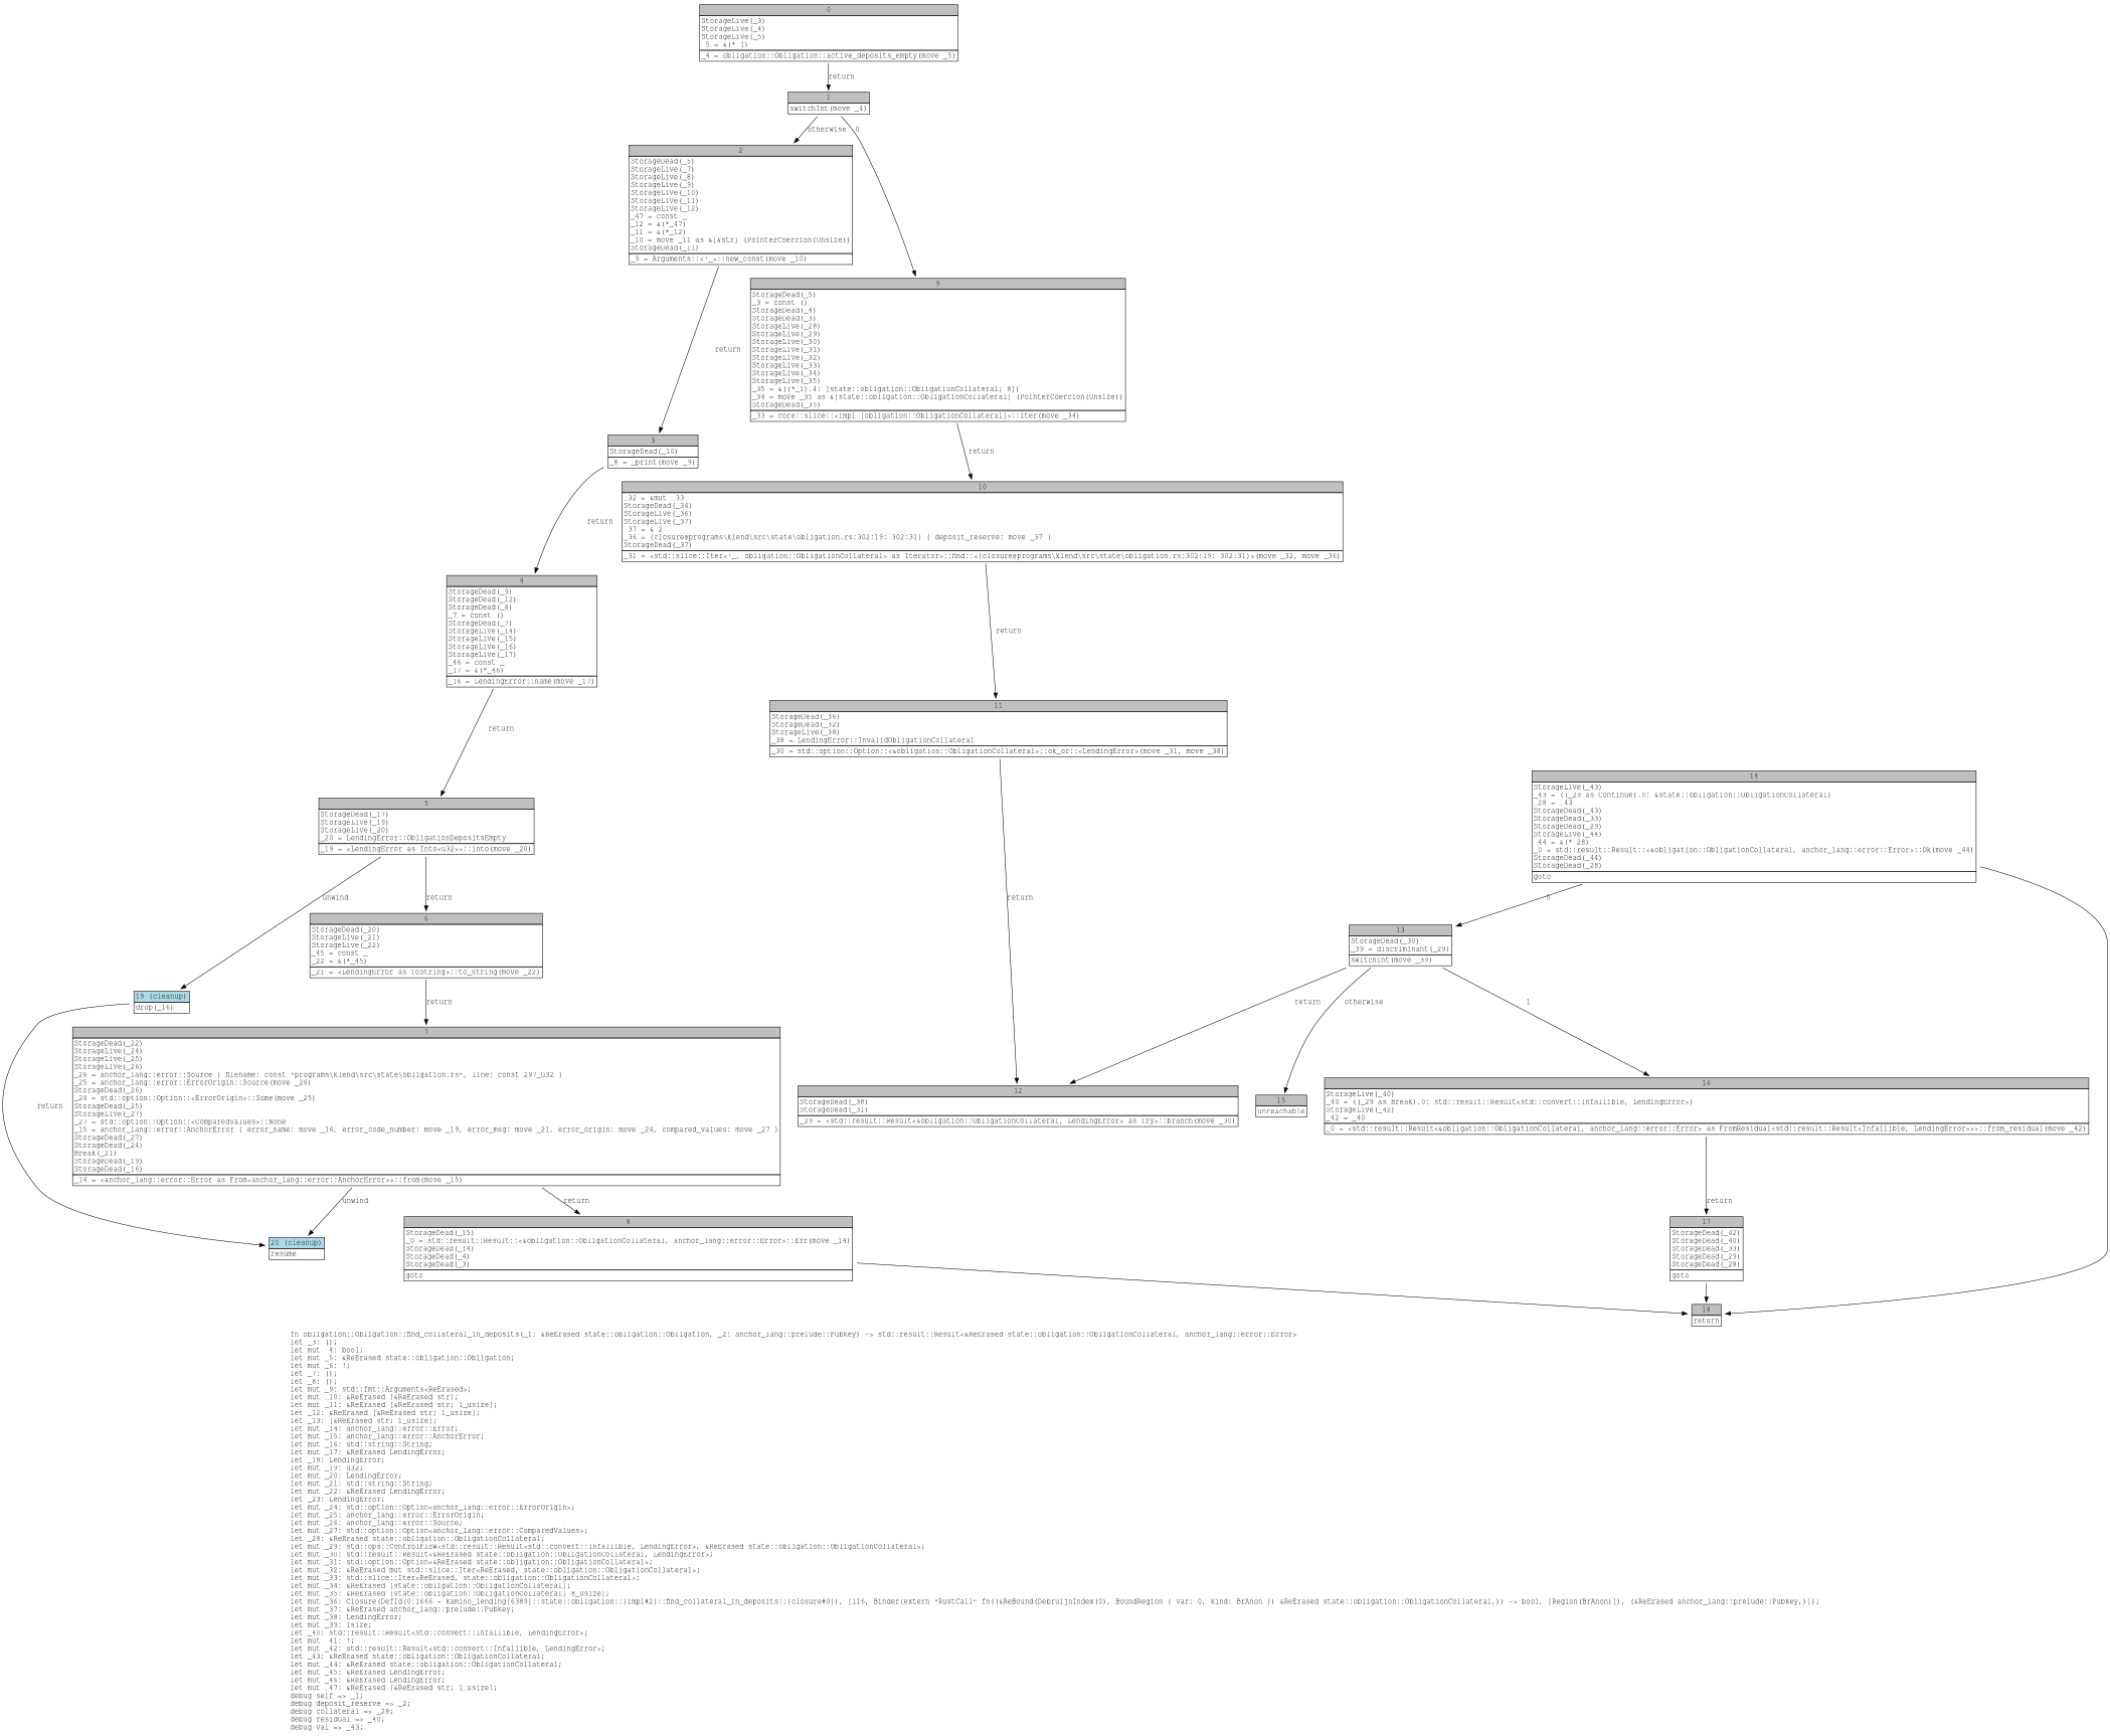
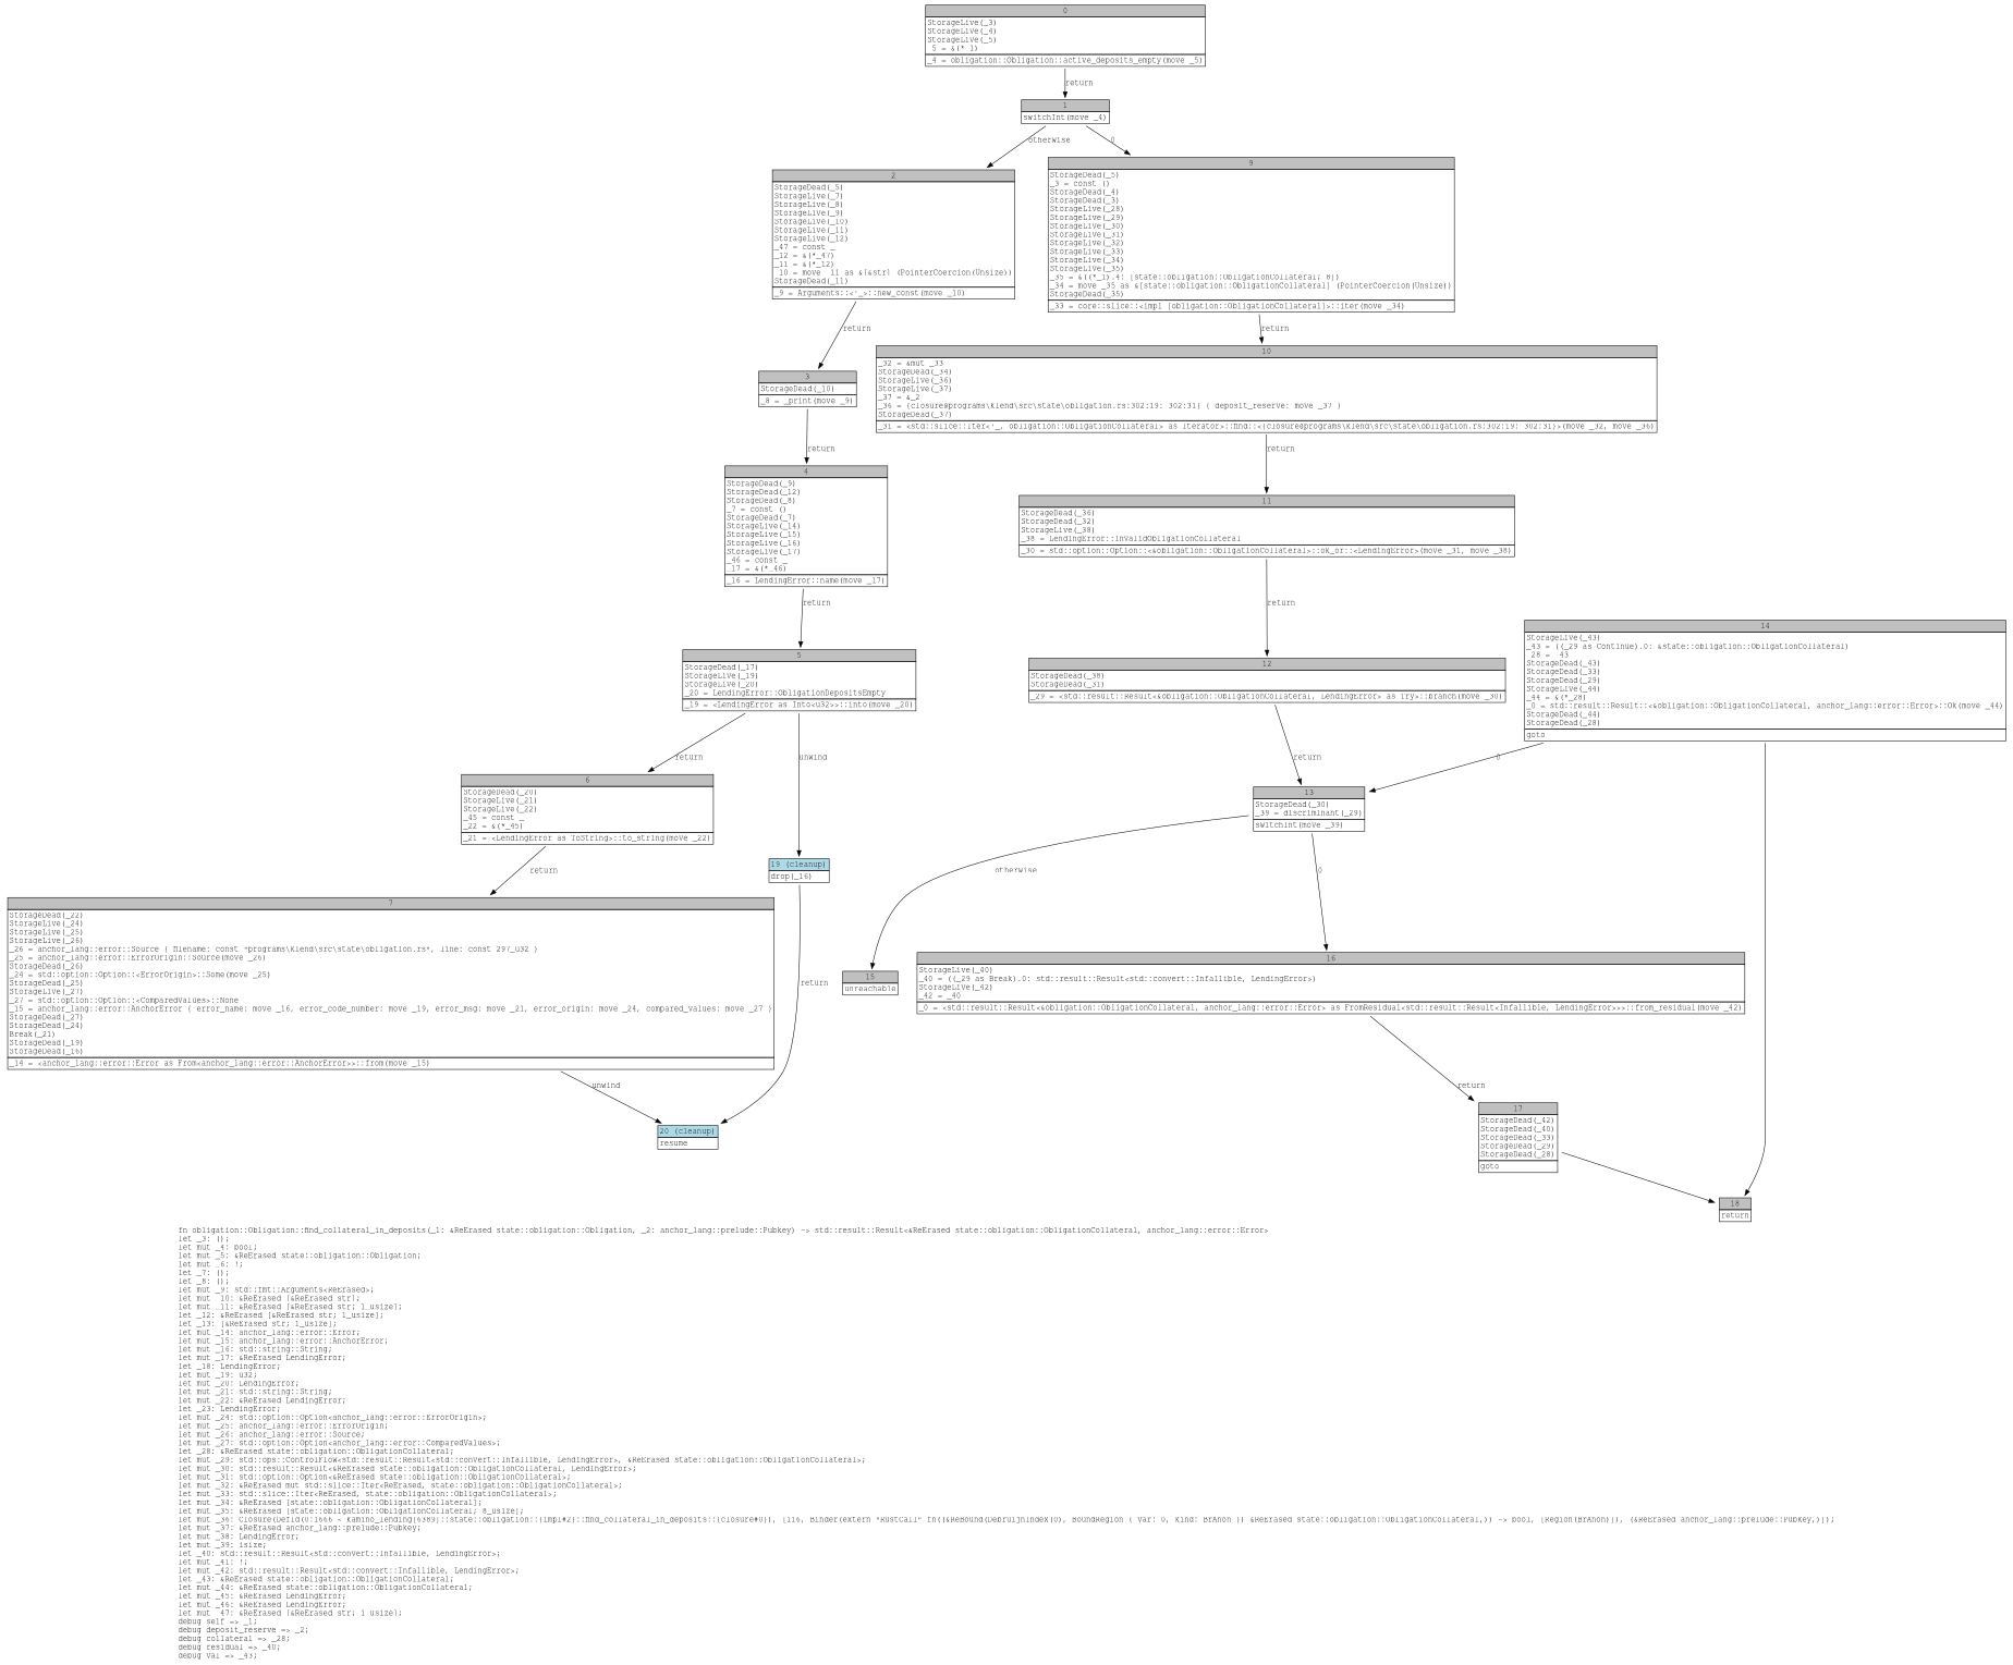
  digraph {
    fontname="Courier, monospace"
    label=<fn obligation::Obligation::find_collateral_in_deposits(_1: &amp;ReErased state::obligation::Obligation, _2: anchor_lang::prelude::Pubkey) -&gt; std::result::Result&lt;&amp;ReErased state::obligation::ObligationCollateral, anchor_lang::error::Error&gt;<br align="left"/>let _3: ();<br align="left"/>let mut _4: bool;<br align="left"/>let mut _5: &amp;ReErased state::obligation::Obligation;<br align="left"/>let mut _6: !;<br align="left"/>let _7: ();<br align="left"/>let _8: ();<br align="left"/>let mut _9: std::fmt::Arguments&lt;ReErased&gt;;<br align="left"/>let mut _10: &amp;ReErased [&amp;ReErased str];<br align="left"/>let mut _11: &amp;ReErased [&amp;ReErased str; 1_usize];<br align="left"/>let _12: &amp;ReErased [&amp;ReErased str; 1_usize];<br align="left"/>let _13: [&amp;ReErased str; 1_usize];<br align="left"/>let mut _14: anchor_lang::error::Error;<br align="left"/>let mut _15: anchor_lang::error::AnchorError;<br align="left"/>let mut _16: std::string::String;<br align="left"/>let mut _17: &amp;ReErased LendingError;<br align="left"/>let _18: LendingError;<br align="left"/>let mut _19: u32;<br align="left"/>let mut _20: LendingError;<br align="left"/>let mut _21: std::string::String;<br align="left"/>let mut _22: &amp;ReErased LendingError;<br align="left"/>let _23: LendingError;<br align="left"/>let mut _24: std::option::Option&lt;anchor_lang::error::ErrorOrigin&gt;;<br align="left"/>let mut _25: anchor_lang::error::ErrorOrigin;<br align="left"/>let mut _26: anchor_lang::error::Source;<br align="left"/>let mut _27: std::option::Option&lt;anchor_lang::error::ComparedValues&gt;;<br align="left"/>let _28: &amp;ReErased state::obligation::ObligationCollateral;<br align="left"/>let mut _29: std::ops::ControlFlow&lt;std::result::Result&lt;std::convert::Infallible, LendingError&gt;, &amp;ReErased state::obligation::ObligationCollateral&gt;;<br align="left"/>let mut _30: std::result::Result&lt;&amp;ReErased state::obligation::ObligationCollateral, LendingError&gt;;<br align="left"/>let mut _31: std::option::Option&lt;&amp;ReErased state::obligation::ObligationCollateral&gt;;<br align="left"/>let mut _32: &amp;ReErased mut std::slice::Iter&lt;ReErased, state::obligation::ObligationCollateral&gt;;<br align="left"/>let mut _33: std::slice::Iter&lt;ReErased, state::obligation::ObligationCollateral&gt;;<br align="left"/>let mut _34: &amp;ReErased [state::obligation::ObligationCollateral];<br align="left"/>let mut _35: &amp;ReErased [state::obligation::ObligationCollateral; 8_usize];<br align="left"/>let mut _36: Closure(DefId(0:1666 ~ kamino_lending[6389]::state::obligation::{impl#2}::find_collateral_in_deposits::{closure#0}), [i16, Binder(extern &quot;RustCall&quot; fn((&amp;ReBound(DebruijnIndex(0), BoundRegion { var: 0, kind: BrAnon }) &amp;ReErased state::obligation::ObligationCollateral,)) -&gt; bool, [Region(BrAnon)]), (&amp;ReErased anchor_lang::prelude::Pubkey,)]);<br align="left"/>let mut _37: &amp;ReErased anchor_lang::prelude::Pubkey;<br align="left"/>let mut _38: LendingError;<br align="left"/>let mut _39: isize;<br align="left"/>let _40: std::result::Result&lt;std::convert::Infallible, LendingError&gt;;<br align="left"/>let mut _41: !;<br align="left"/>let mut _42: std::result::Result&lt;std::convert::Infallible, LendingError&gt;;<br align="left"/>let _43: &amp;ReErased state::obligation::ObligationCollateral;<br align="left"/>let mut _44: &amp;ReErased state::obligation::ObligationCollateral;<br align="left"/>let mut _45: &amp;ReErased LendingError;<br align="left"/>let mut _46: &amp;ReErased LendingError;<br align="left"/>let mut _47: &amp;ReErased [&amp;ReErased str; 1_usize];<br align="left"/>debug self =&gt; _1;<br align="left"/>debug deposit_reserve =&gt; _2;<br align="left"/>debug collateral =&gt; _28;<br align="left"/>debug residual =&gt; _40;<br align="left"/>debug val =&gt; _43;<br align="left"/>>
    node [fontname="Courier, monospace" shape=none]
    edge [fontname="Courier, monospace"]
    n1 [label=<<table border="0" cellborder="1" cellspacing="0"><tr><td bgcolor="gray" align="center" colspan="1">0</td></tr><tr><td align="left" balign="left">StorageLive(_3)<br/>StorageLive(_4)<br/>StorageLive(_5)<br/>_5 = &amp;(*_1)<br/></td></tr><tr><td align="left">_4 = obligation::Obligation::active_deposits_empty(move _5)</td></tr></table>>]
    n2 [label=<<table border="0" cellborder="1" cellspacing="0"><tr><td bgcolor="gray" align="center" colspan="1">1</td></tr><tr><td align="left">switchInt(move _4)</td></tr></table>>]
    n3 [label=<<table border="0" cellborder="1" cellspacing="0"><tr><td bgcolor="gray" align="center" colspan="1">2</td></tr><tr><td align="left" balign="left">StorageDead(_5)<br/>StorageLive(_7)<br/>StorageLive(_8)<br/>StorageLive(_9)<br/>StorageLive(_10)<br/>StorageLive(_11)<br/>StorageLive(_12)<br/>_47 = const _<br/>_12 = &amp;(*_47)<br/>_11 = &amp;(*_12)<br/>_10 = move _11 as &amp;[&amp;str] (PointerCoercion(Unsize))<br/>StorageDead(_11)<br/></td></tr><tr><td align="left">_9 = Arguments::&lt;'_&gt;::new_const(move _10)</td></tr></table>>]
    n4 [label=<<table border="0" cellborder="1" cellspacing="0"><tr><td bgcolor="gray" align="center" colspan="1">9</td></tr><tr><td align="left" balign="left">StorageDead(_5)<br/>_3 = const ()<br/>StorageDead(_4)<br/>StorageDead(_3)<br/>StorageLive(_28)<br/>StorageLive(_29)<br/>StorageLive(_30)<br/>StorageLive(_31)<br/>StorageLive(_32)<br/>StorageLive(_33)<br/>StorageLive(_34)<br/>StorageLive(_35)<br/>_35 = &amp;((*_1).4: [state::obligation::ObligationCollateral; 8])<br/>_34 = move _35 as &amp;[state::obligation::ObligationCollateral] (PointerCoercion(Unsize))<br/>StorageDead(_35)<br/></td></tr><tr><td align="left">_33 = core::slice::&lt;impl [obligation::ObligationCollateral]&gt;::iter(move _34)</td></tr></table>>]
    n5 [label=<<table border="0" cellborder="1" cellspacing="0"><tr><td bgcolor="gray" align="center" colspan="1">3</td></tr><tr><td align="left" balign="left">StorageDead(_10)<br/></td></tr><tr><td align="left">_8 = _print(move _9)</td></tr></table>>]
    n6 [label=<<table border="0" cellborder="1" cellspacing="0"><tr><td bgcolor="gray" align="center" colspan="1">10</td></tr><tr><td align="left" balign="left">_32 = &amp;mut _33<br/>StorageDead(_34)<br/>StorageLive(_36)<br/>StorageLive(_37)<br/>_37 = &amp;_2<br/>_36 = {closure@programs\klend\src\state\obligation.rs:302:19: 302:31} { deposit_reserve: move _37 }<br/>StorageDead(_37)<br/></td></tr><tr><td align="left">_31 = &lt;std::slice::Iter&lt;'_, obligation::ObligationCollateral&gt; as Iterator&gt;::find::&lt;{closure@programs\klend\src\state\obligation.rs:302:19: 302:31}&gt;(move _32, move _36)</td></tr></table>>]
    n7 [label=<<table border="0" cellborder="1" cellspacing="0"><tr><td bgcolor="gray" align="center" colspan="1">4</td></tr><tr><td align="left" balign="left">StorageDead(_9)<br/>StorageDead(_12)<br/>StorageDead(_8)<br/>_7 = const ()<br/>StorageDead(_7)<br/>StorageLive(_14)<br/>StorageLive(_15)<br/>StorageLive(_16)<br/>StorageLive(_17)<br/>_46 = const _<br/>_17 = &amp;(*_46)<br/></td></tr><tr><td align="left">_16 = LendingError::name(move _17)</td></tr></table>>]
    n8 [label=<<table border="0" cellborder="1" cellspacing="0"><tr><td bgcolor="gray" align="center" colspan="1">5</td></tr><tr><td align="left" balign="left">StorageDead(_17)<br/>StorageLive(_19)<br/>StorageLive(_20)<br/>_20 = LendingError::ObligationDepositsEmpty<br/></td></tr><tr><td align="left">_19 = &lt;LendingError as Into&lt;u32&gt;&gt;::into(move _20)</td></tr></table>>]
    n9 [label=<<table border="0" cellborder="1" cellspacing="0"><tr><td bgcolor="gray" align="center" colspan="1">6</td></tr><tr><td align="left" balign="left">StorageDead(_20)<br/>StorageLive(_21)<br/>StorageLive(_22)<br/>_45 = const _<br/>_22 = &amp;(*_45)<br/></td></tr><tr><td align="left">_21 = &lt;LendingError as ToString&gt;::to_string(move _22)</td></tr></table>>]
    n10 [label=<<table border="0" cellborder="1" cellspacing="0"><tr><td bgcolor="lightblue" align="center" colspan="1">19 (cleanup)</td></tr><tr><td align="left">drop(_16)</td></tr></table>>]
    n11 [label=<<table border="0" cellborder="1" cellspacing="0"><tr><td bgcolor="gray" align="center" colspan="1">7</td></tr><tr><td align="left" balign="left">StorageDead(_22)<br/>StorageLive(_24)<br/>StorageLive(_25)<br/>StorageLive(_26)<br/>_26 = anchor_lang::error::Source { filename: const &quot;programs\\klend\\src\\state\\obligation.rs&quot;, line: const 297_u32 }<br/>_25 = anchor_lang::error::ErrorOrigin::Source(move _26)<br/>StorageDead(_26)<br/>_24 = std::option::Option::&lt;ErrorOrigin&gt;::Some(move _25)<br/>StorageDead(_25)<br/>StorageLive(_27)<br/>_27 = std::option::Option::&lt;ComparedValues&gt;::None<br/>_15 = anchor_lang::error::AnchorError { error_name: move _16, error_code_number: move _19, error_msg: move _21, error_origin: move _24, compared_values: move _27 }<br/>StorageDead(_27)<br/>StorageDead(_24)<br/>Break(_21)<br/>StorageDead(_19)<br/>StorageDead(_16)<br/></td></tr><tr><td align="left">_14 = &lt;anchor_lang::error::Error as From&lt;anchor_lang::error::AnchorError&gt;&gt;::from(move _15)</td></tr></table>>]
    n12 [label=<<table border="0" cellborder="1" cellspacing="0"><tr><td bgcolor="lightblue" align="center" colspan="1">20 (cleanup)</td></tr><tr><td align="left">resume</td></tr></table>>]
-   n13 [label=<<table border="0" cellborder="1" cellspacing="0"><tr><td bgcolor="gray" align="center" colspan="1">8</td></tr><tr><td align="left" balign="left">StorageDead(_15)<br/>_0 = std::result::Result::&lt;&amp;obligation::ObligationCollateral, anchor_lang::error::Error&gt;::Err(move _14)<br/>StorageDead(_14)<br/>StorageDead(_4)<br/>StorageDead(_3)<br/></td></tr><tr><td align="left">goto</td></tr></table>>]
    n14 [label=<<table border="0" cellborder="1" cellspacing="0"><tr><td bgcolor="gray" align="center" colspan="1">18</td></tr><tr><td align="left">return</td></tr></table>>]
    n15 [label=<<table border="0" cellborder="1" cellspacing="0"><tr><td bgcolor="gray" align="center" colspan="1">11</td></tr><tr><td align="left" balign="left">StorageDead(_36)<br/>StorageDead(_32)<br/>StorageLive(_38)<br/>_38 = LendingError::InvalidObligationCollateral<br/></td></tr><tr><td align="left">_30 = std::option::Option::&lt;&amp;obligation::ObligationCollateral&gt;::ok_or::&lt;LendingError&gt;(move _31, move _38)</td></tr></table>>]
    n16 [label=<<table border="0" cellborder="1" cellspacing="0"><tr><td bgcolor="gray" align="center" colspan="1">12</td></tr><tr><td align="left" balign="left">StorageDead(_38)<br/>StorageDead(_31)<br/></td></tr><tr><td align="left">_29 = &lt;std::result::Result&lt;&amp;obligation::ObligationCollateral, LendingError&gt; as Try&gt;::branch(move _30)</td></tr></table>>]
    n17 [label=<<table border="0" cellborder="1" cellspacing="0"><tr><td bgcolor="gray" align="center" colspan="1">13</td></tr><tr><td align="left" balign="left">StorageDead(_30)<br/>_39 = discriminant(_29)<br/></td></tr><tr><td align="left">switchInt(move _39)</td></tr></table>>]
    n18 [label=<<table border="0" cellborder="1" cellspacing="0"><tr><td bgcolor="gray" align="center" colspan="1">15</td></tr><tr><td align="left">unreachable</td></tr></table>>]
    n19 [label=<<table border="0" cellborder="1" cellspacing="0"><tr><td bgcolor="gray" align="center" colspan="1">16</td></tr><tr><td align="left" balign="left">StorageLive(_40)<br/>_40 = ((_29 as Break).0: std::result::Result&lt;std::convert::Infallible, LendingError&gt;)<br/>StorageLive(_42)<br/>_42 = _40<br/></td></tr><tr><td align="left">_0 = &lt;std::result::Result&lt;&amp;obligation::ObligationCollateral, anchor_lang::error::Error&gt; as FromResidual&lt;std::result::Result&lt;Infallible, LendingError&gt;&gt;&gt;::from_residual(move _42)</td></tr></table>>]
    n20 [label=<<table border="0" cellborder="1" cellspacing="0"><tr><td bgcolor="gray" align="center" colspan="1">14</td></tr><tr><td align="left" balign="left">StorageLive(_43)<br/>_43 = ((_29 as Continue).0: &amp;state::obligation::ObligationCollateral)<br/>_28 = _43<br/>StorageDead(_43)<br/>StorageDead(_33)<br/>StorageDead(_29)<br/>StorageLive(_44)<br/>_44 = &amp;(*_28)<br/>_0 = std::result::Result::&lt;&amp;obligation::ObligationCollateral, anchor_lang::error::Error&gt;::Ok(move _44)<br/>StorageDead(_44)<br/>StorageDead(_28)<br/></td></tr><tr><td align="left">goto</td></tr></table>>]
    n21 [label=<<table border="0" cellborder="1" cellspacing="0"><tr><td bgcolor="gray" align="center" colspan="1">17</td></tr><tr><td align="left" balign="left">StorageDead(_42)<br/>StorageDead(_40)<br/>StorageDead(_33)<br/>StorageDead(_29)<br/>StorageDead(_28)<br/></td></tr><tr><td align="left">goto</td></tr></table>>]
    n1 -> n2 [label=return]
    n2 -> n3 [label=otherwise]
    n2 -> n4 [label=0]
    n3 -> n5 [label=return]
    n4 -> n6 [label=return]
    n5 -> n7 [label=return]
    n6 -> n15 [label=return]
    n7 -> n8 [label=return]
    n8 -> n9 [label=return]
    n8 -> n10 [label=unwind]
    n9 -> n11 [label=return]
    n10 -> n12 [label=return]
    n11 -> n12 [label=unwind]
-   n11 -> n13 [label=return]
-   n13 -> n14
    n15 -> n16 [label=return]
-   n17 -> n16 [label=return]
+   n16 -> n17 [label=return]
    n17 -> n18 [label=otherwise]
-   n17 -> n19 [label=1]
+   n17 -> n19 [label=0]
    n19 -> n21 [label=return]
    n20 -> n14
    n20 -> n17 [label=0]
    n21 -> n14
  }
